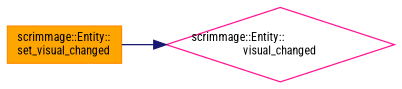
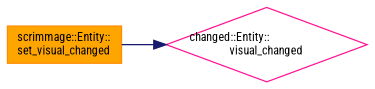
  digraph {
    rankdir=RL
    fontname="Roboto Condensed"
    node [fontname="Roboto Condensed" fontsize=10 style=filled]
-   n1 [color=deeppink fillcolor=white fontcolor=black height=0.2 label="scrimmage::Entity::\lvisual_changed" shape=diamond width=0.4]
+   n1 [color=deeppink fillcolor=white fontcolor=black height=0.2 label="changed::Entity::\lvisual_changed" shape=diamond width=0.4]
    n2 [color=darkorange fillcolor=orange height=0.2 label="scrimmage::Entity::\lset_visual_changed" shape=box width=0.4]
    n1 -> n2 [color=midnightblue dir=back fontname="Roboto Condensed" fontsize=10 labelfontname=Helvetica labelfontsize=10 style=solid]
  }
